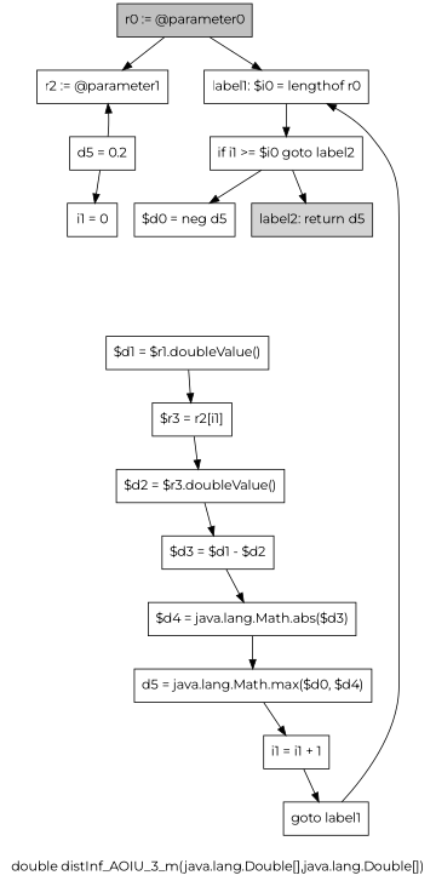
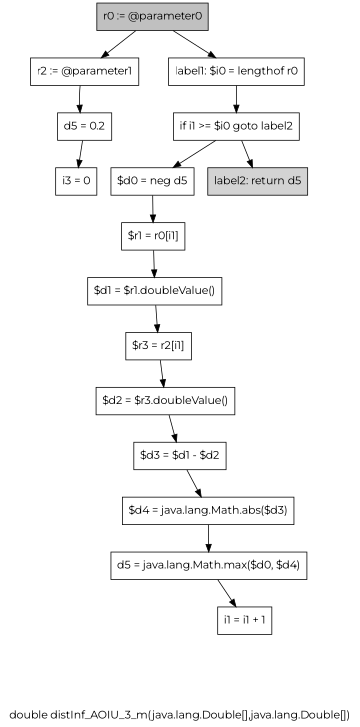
  digraph {
    fontname=Montserrat
    label="double distInf_AOIU_3_m(java.lang.Double[],java.lang.Double[])"
    node [fontname=Montserrat shape=box]
    edge [fontname=Montserrat]
    n1 [fillcolor=gray label="r0 := @parameter0" style=filled]
    n2 [label="r2 := @parameter1"]
    n3 [label="label1: $i0 = lengthof r0"]
    n4 [label="d5 = 0.2"]
-   n5 [label="i1 = 0"]
+   n5 [label="i3 = 0"]
    n6 [label="if i1 >= $i0 goto label2"]
    n7 [label="$d0 = neg d5"]
    n8 [fillcolor=lightgray label="label2: return d5" style=filled]
+   n9 [label="$r1 = r0[i1]"]
    n10 [label="$d1 = $r1.doubleValue()"]
    n11 [label="$r3 = r2[i1]"]
    n12 [label="$d2 = $r3.doubleValue()"]
    n13 [label="$d3 = $d1 - $d2"]
    n14 [label="$d4 = java.lang.Math.abs($d3)"]
    n15 [label="d5 = java.lang.Math.max($d0, $d4)"]
    n16 [label="i1 = i1 + 1"]
-   n17 [label="goto label1"]
    n1 -> n2
    n1 -> n3
-   n4 -> n2
+   n2 -> n4
    n3 -> n6
    n4 -> n5
    n6 -> n7
    n6 -> n8
+   n7 -> n9
+   n9 -> n10
    n10 -> n11
    n11 -> n12
    n12 -> n13
    n13 -> n14
    n14 -> n15
    n15 -> n16
-   n16 -> n17
-   n17 -> n3
  }
